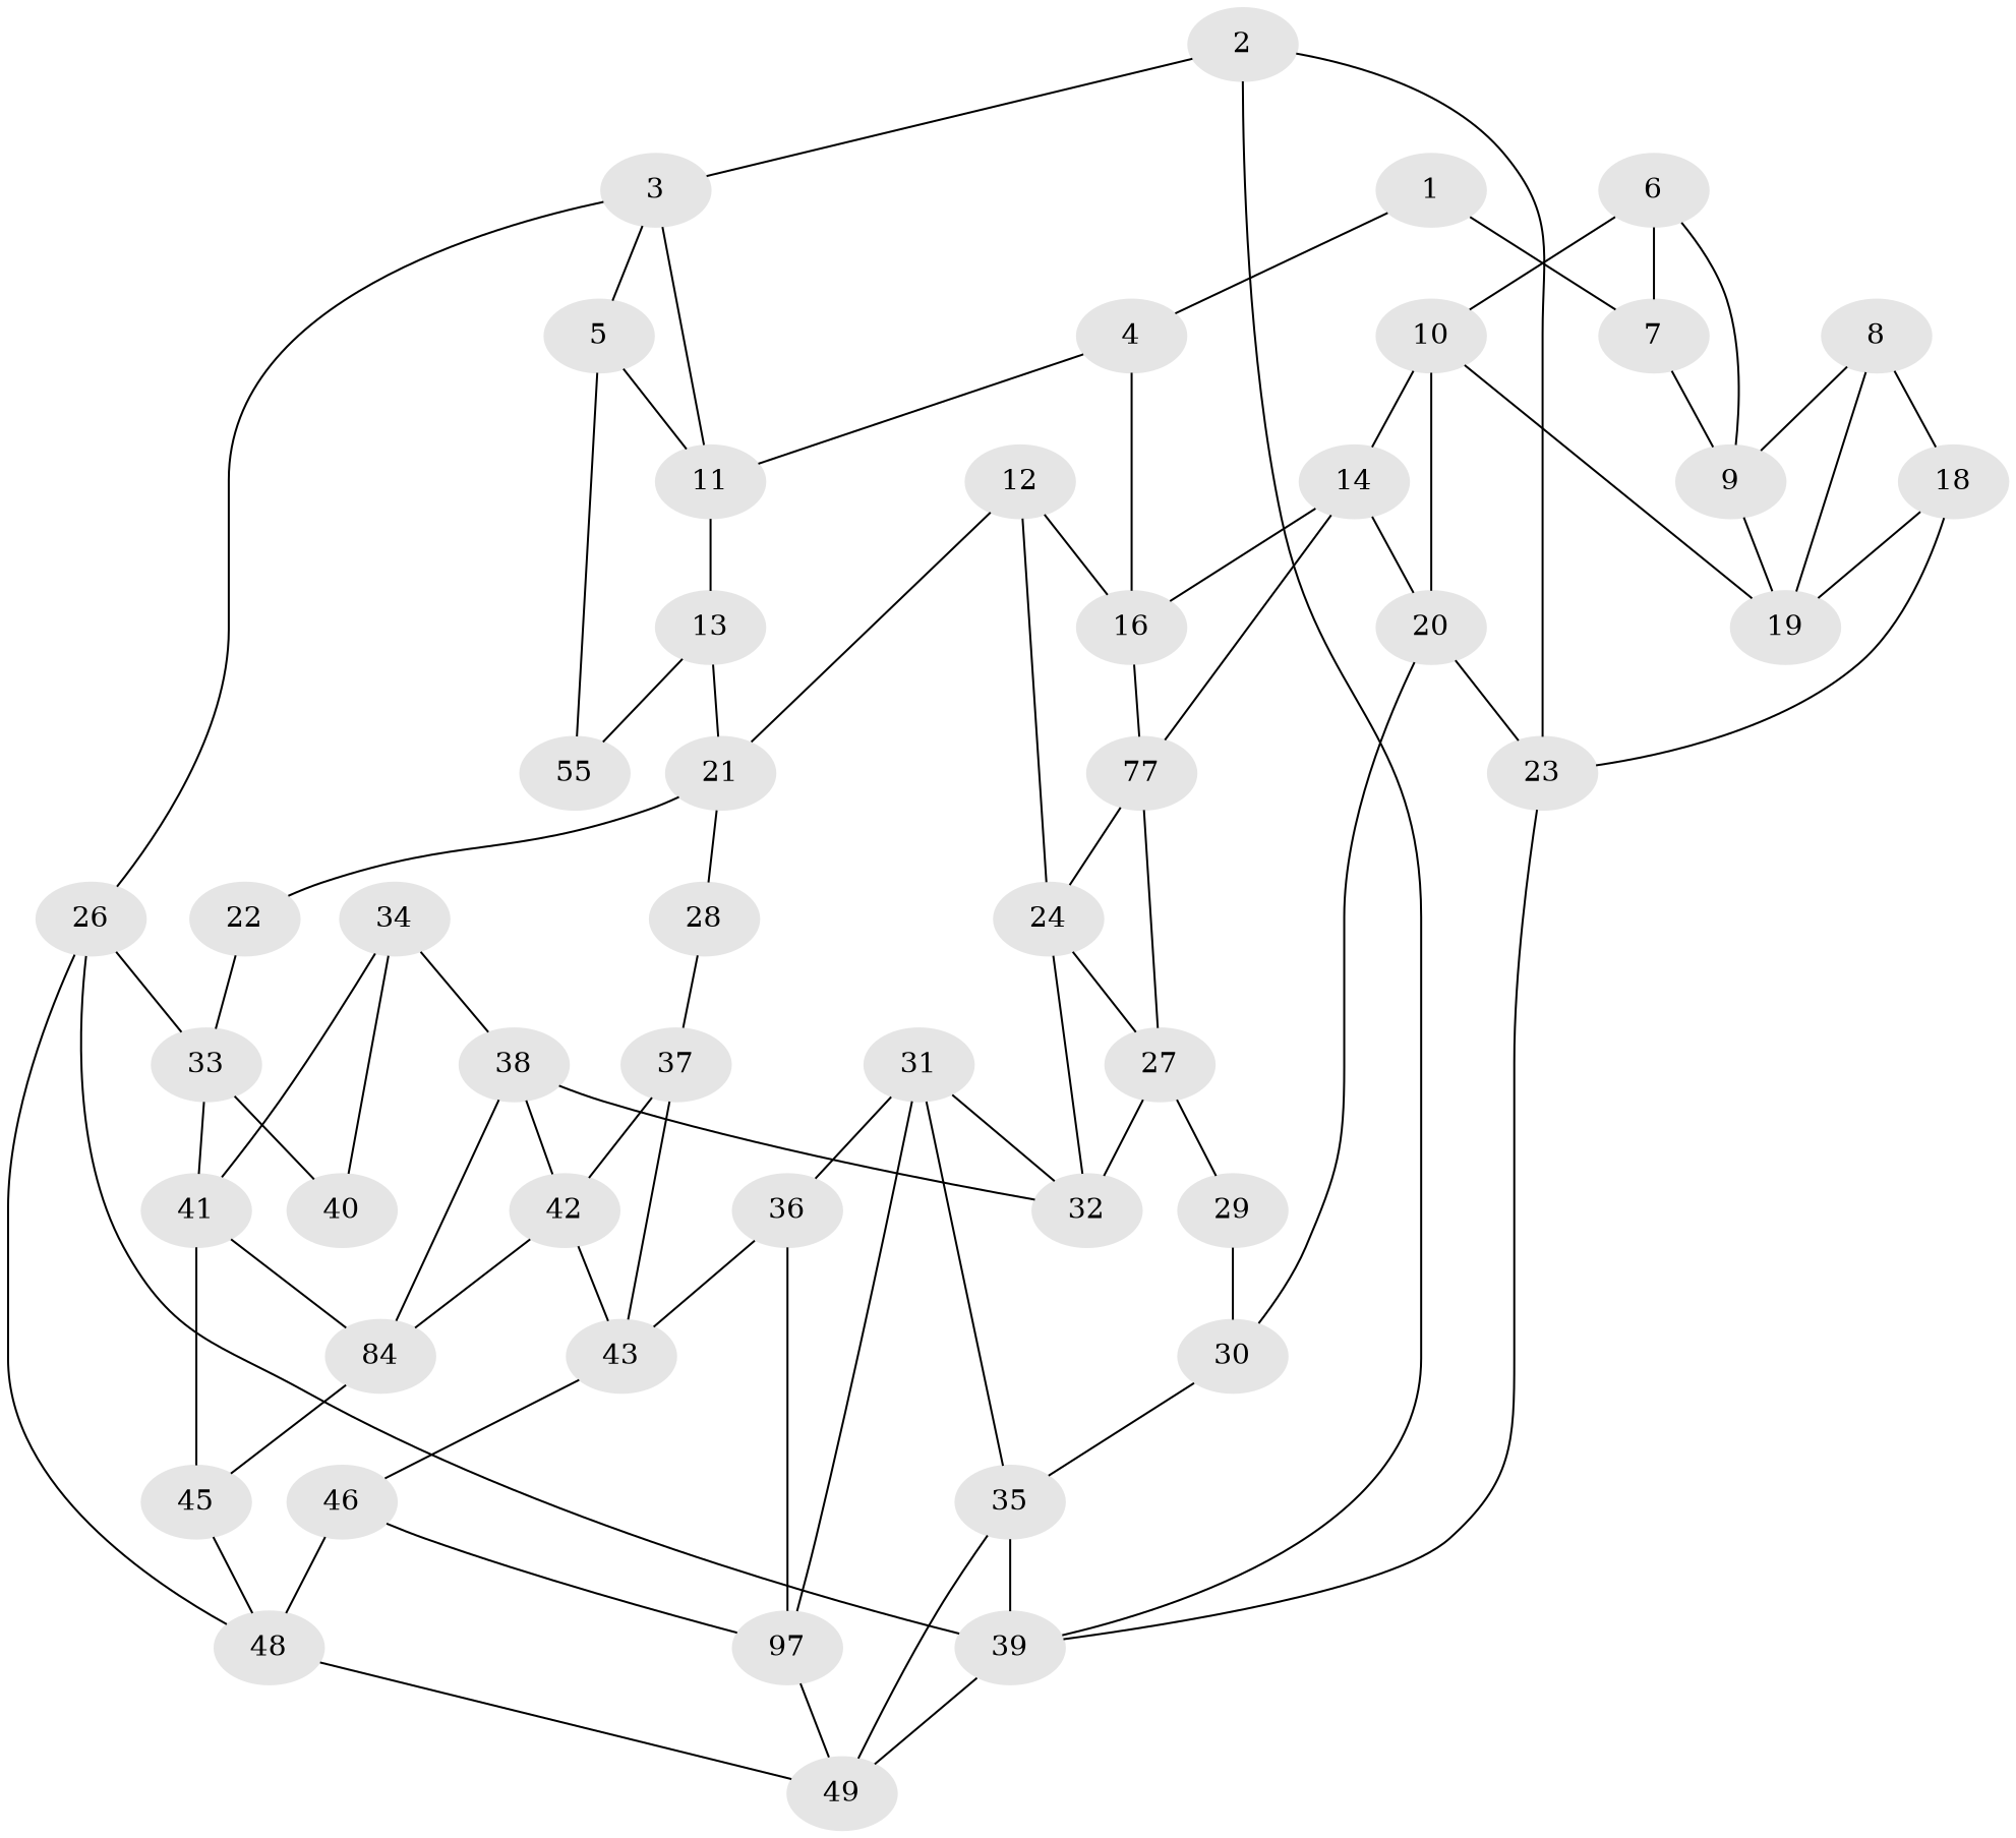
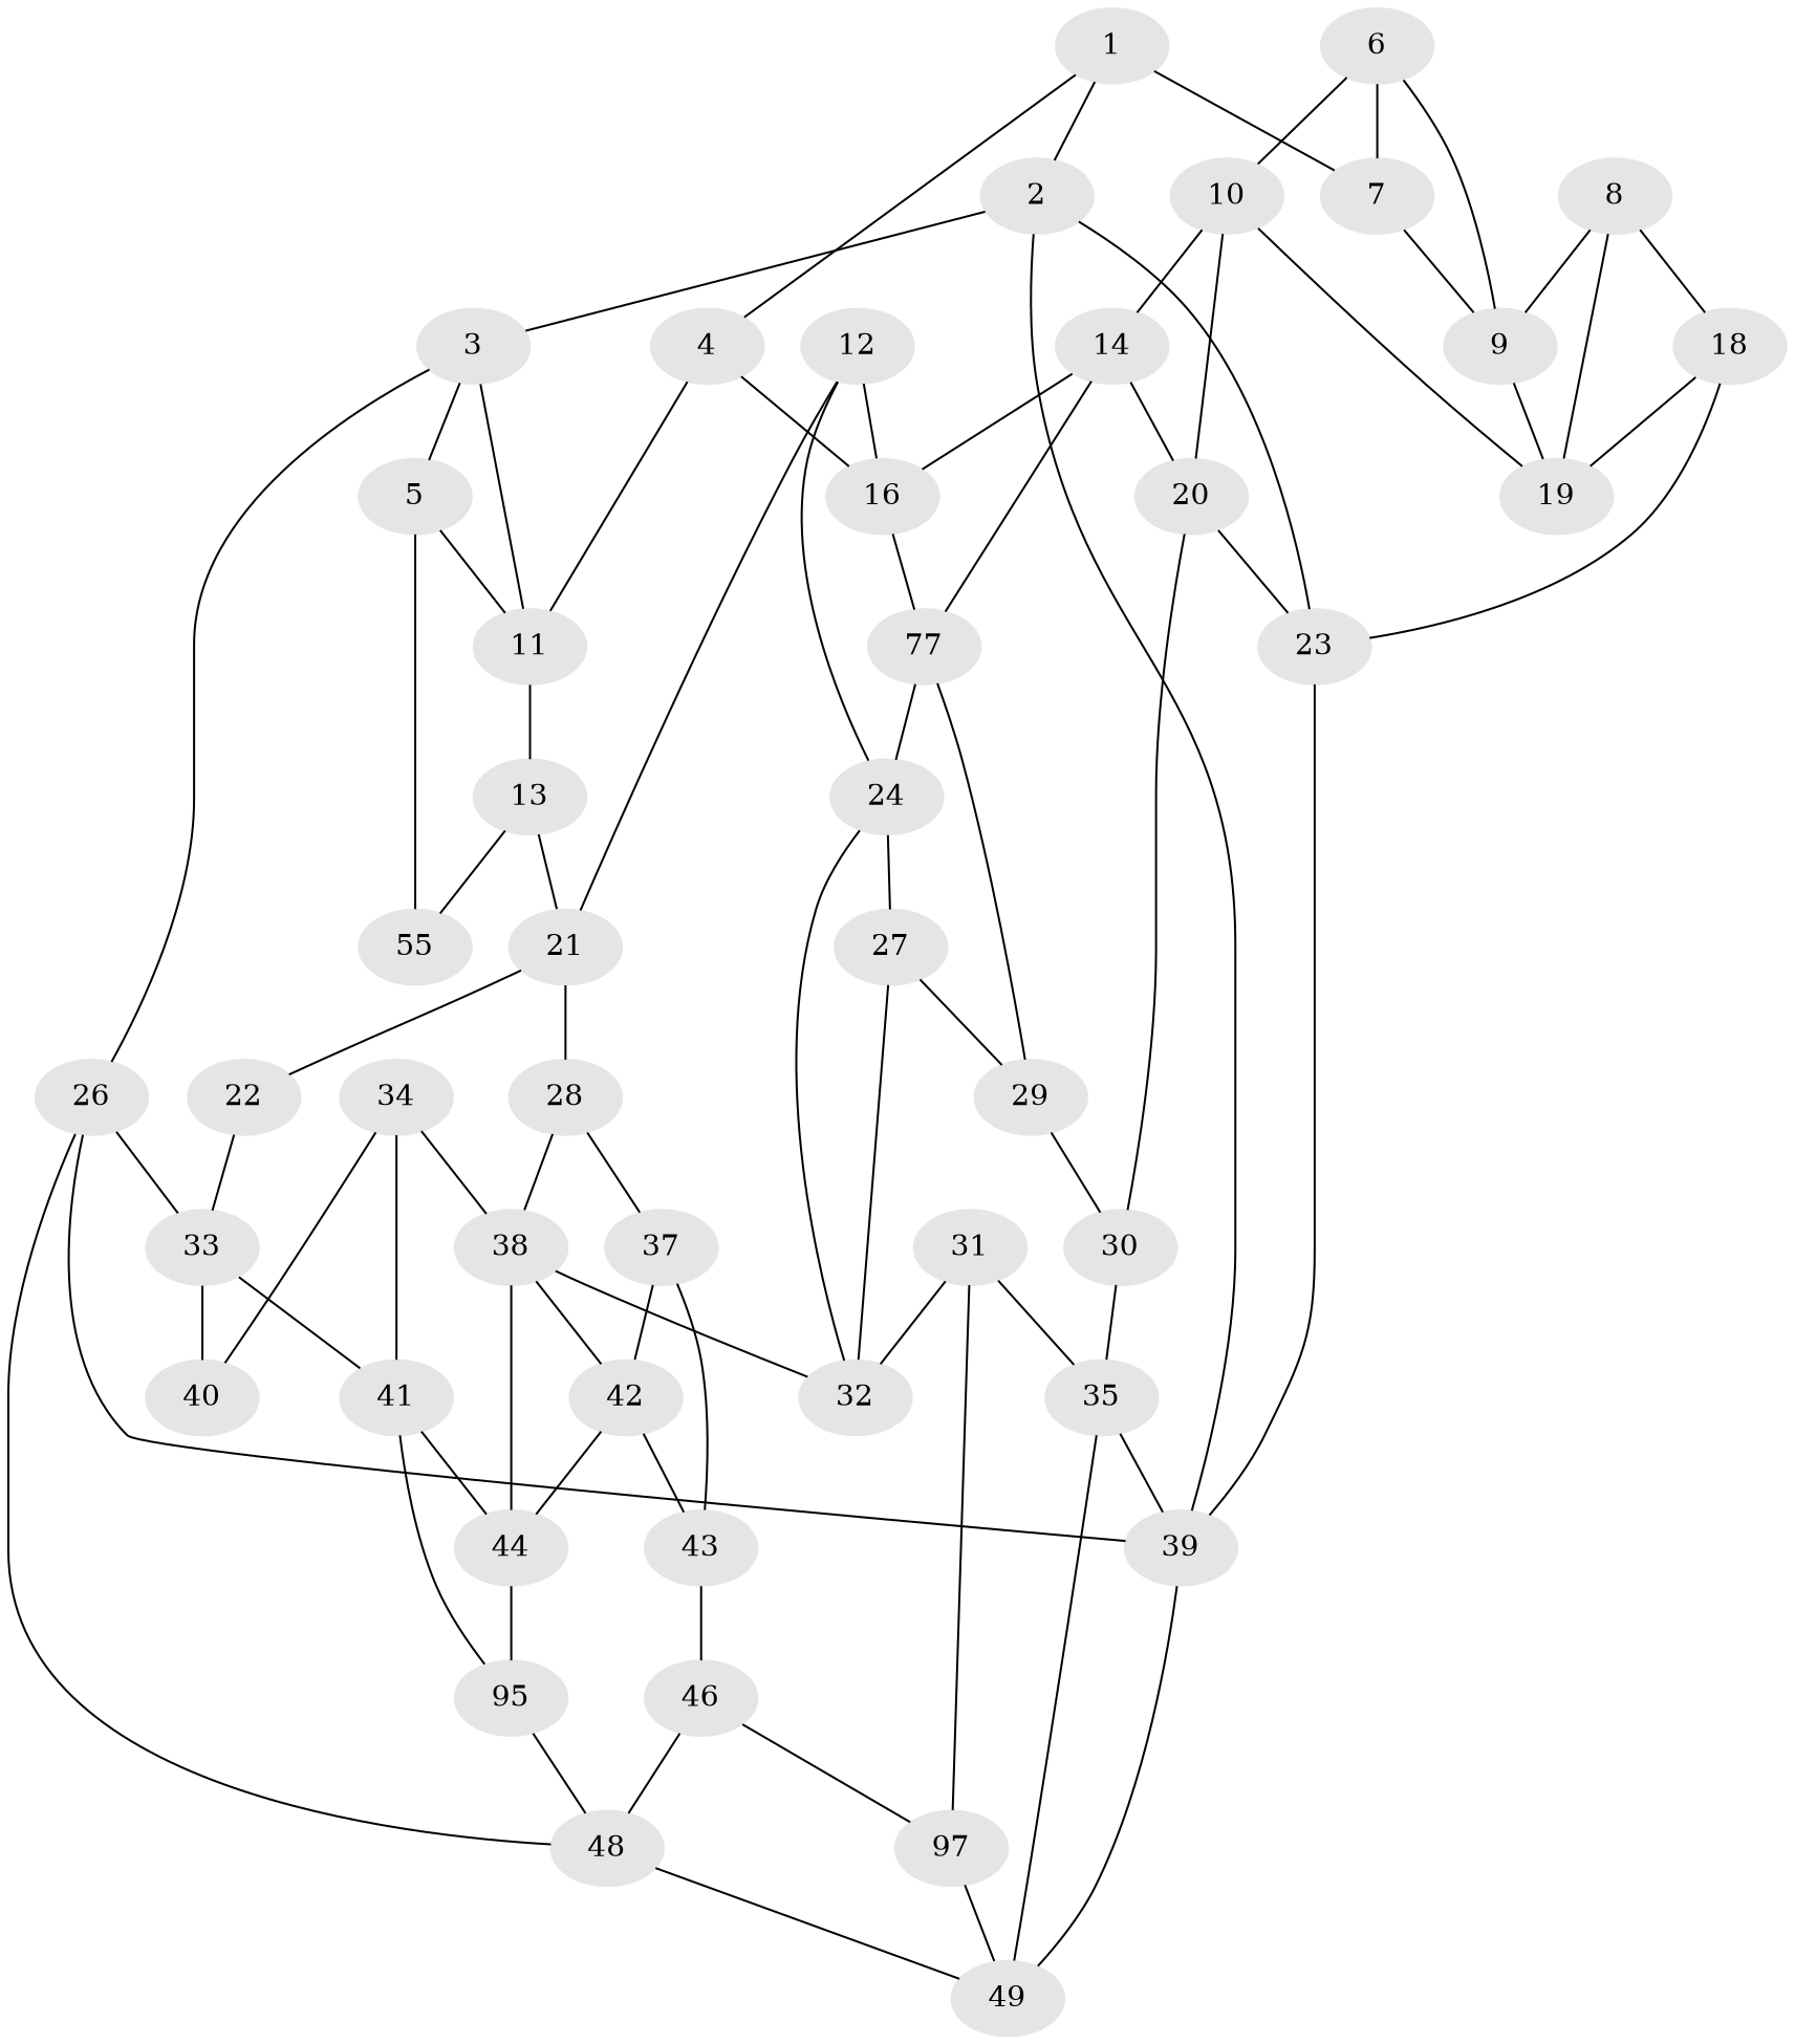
  graph {
    node [color=gray90 style=filled]
    edge [weight=1.0]
    1
    2
    4
    7
    3
    23
    39
    11
    16
    9
    5
    26
    49
    n14 [label=55]
    13
    33
    48
    n18 [label=77]
    6
    10
    19
    14
    20
    8
    18
    30
    21
    12
    24
    22
    28
    27
    32
    29
    35
    37
    38
    40
    41
    43
    42
-   44 [label=84]
+   44
    31
-   36
    n45 [label=97]
    34
-   45
+   45 [label=95]
    46
+   1 -- 2
    1 -- 4
    1 -- 7 [weight=2.0]
    2 -- 3
    2 -- 23
    2 -- 39
    4 -- 11
    4 -- 16
    7 -- 9
    3 -- 11
    3 -- 5
    3 -- 26
    23 -- 39
    39 -- 49
    11 -- 13
    16 -- n18
    9 -- 19
    5 -- 11
    5 -- n14
    26 -- 39
    26 -- 33
    26 -- 48
    13 -- n14
    13 -- 21
    33 -- 40 [weight=2.0]
    33 -- 41
    48 -- 49
    n18 -- 24
-   n18 -- 27
+   n18 -- 29
    6 -- 7
    6 -- 9
    6 -- 10
    10 -- 19
    10 -- 14
    10 -- 20
    14 -- 16
    14 -- n18
    14 -- 20
    20 -- 23
    20 -- 30
    8 -- 9
    8 -- 19
    8 -- 18
    18 -- 23 [weight=2.0]
    18 -- 19
    30 -- 35
    21 -- 22
    21 -- 28
    12 -- 16
    12 -- 21
    12 -- 24
    24 -- 27
    24 -- 32
    22 -- 33
    28 -- 37
+   28 -- 38
    27 -- 32
    27 -- 29
    29 -- 30 [weight=2.0]
    35 -- 39
    35 -- 49
    37 -- 43
    37 -- 42
    38 -- 32
    38 -- 42
    38 -- 44
    41 -- 44
    41 -- 45
    43 -- 46
    42 -- 43
    42 -- 44
    44 -- 45
    31 -- 32
    31 -- 35
-   31 -- 36
    31 -- n45
-   36 -- 43
-   36 -- n45
    n45 -- 49
    34 -- 38
    34 -- 40
    34 -- 41
    45 -- 48
    46 -- 48
    46 -- n45
  }
